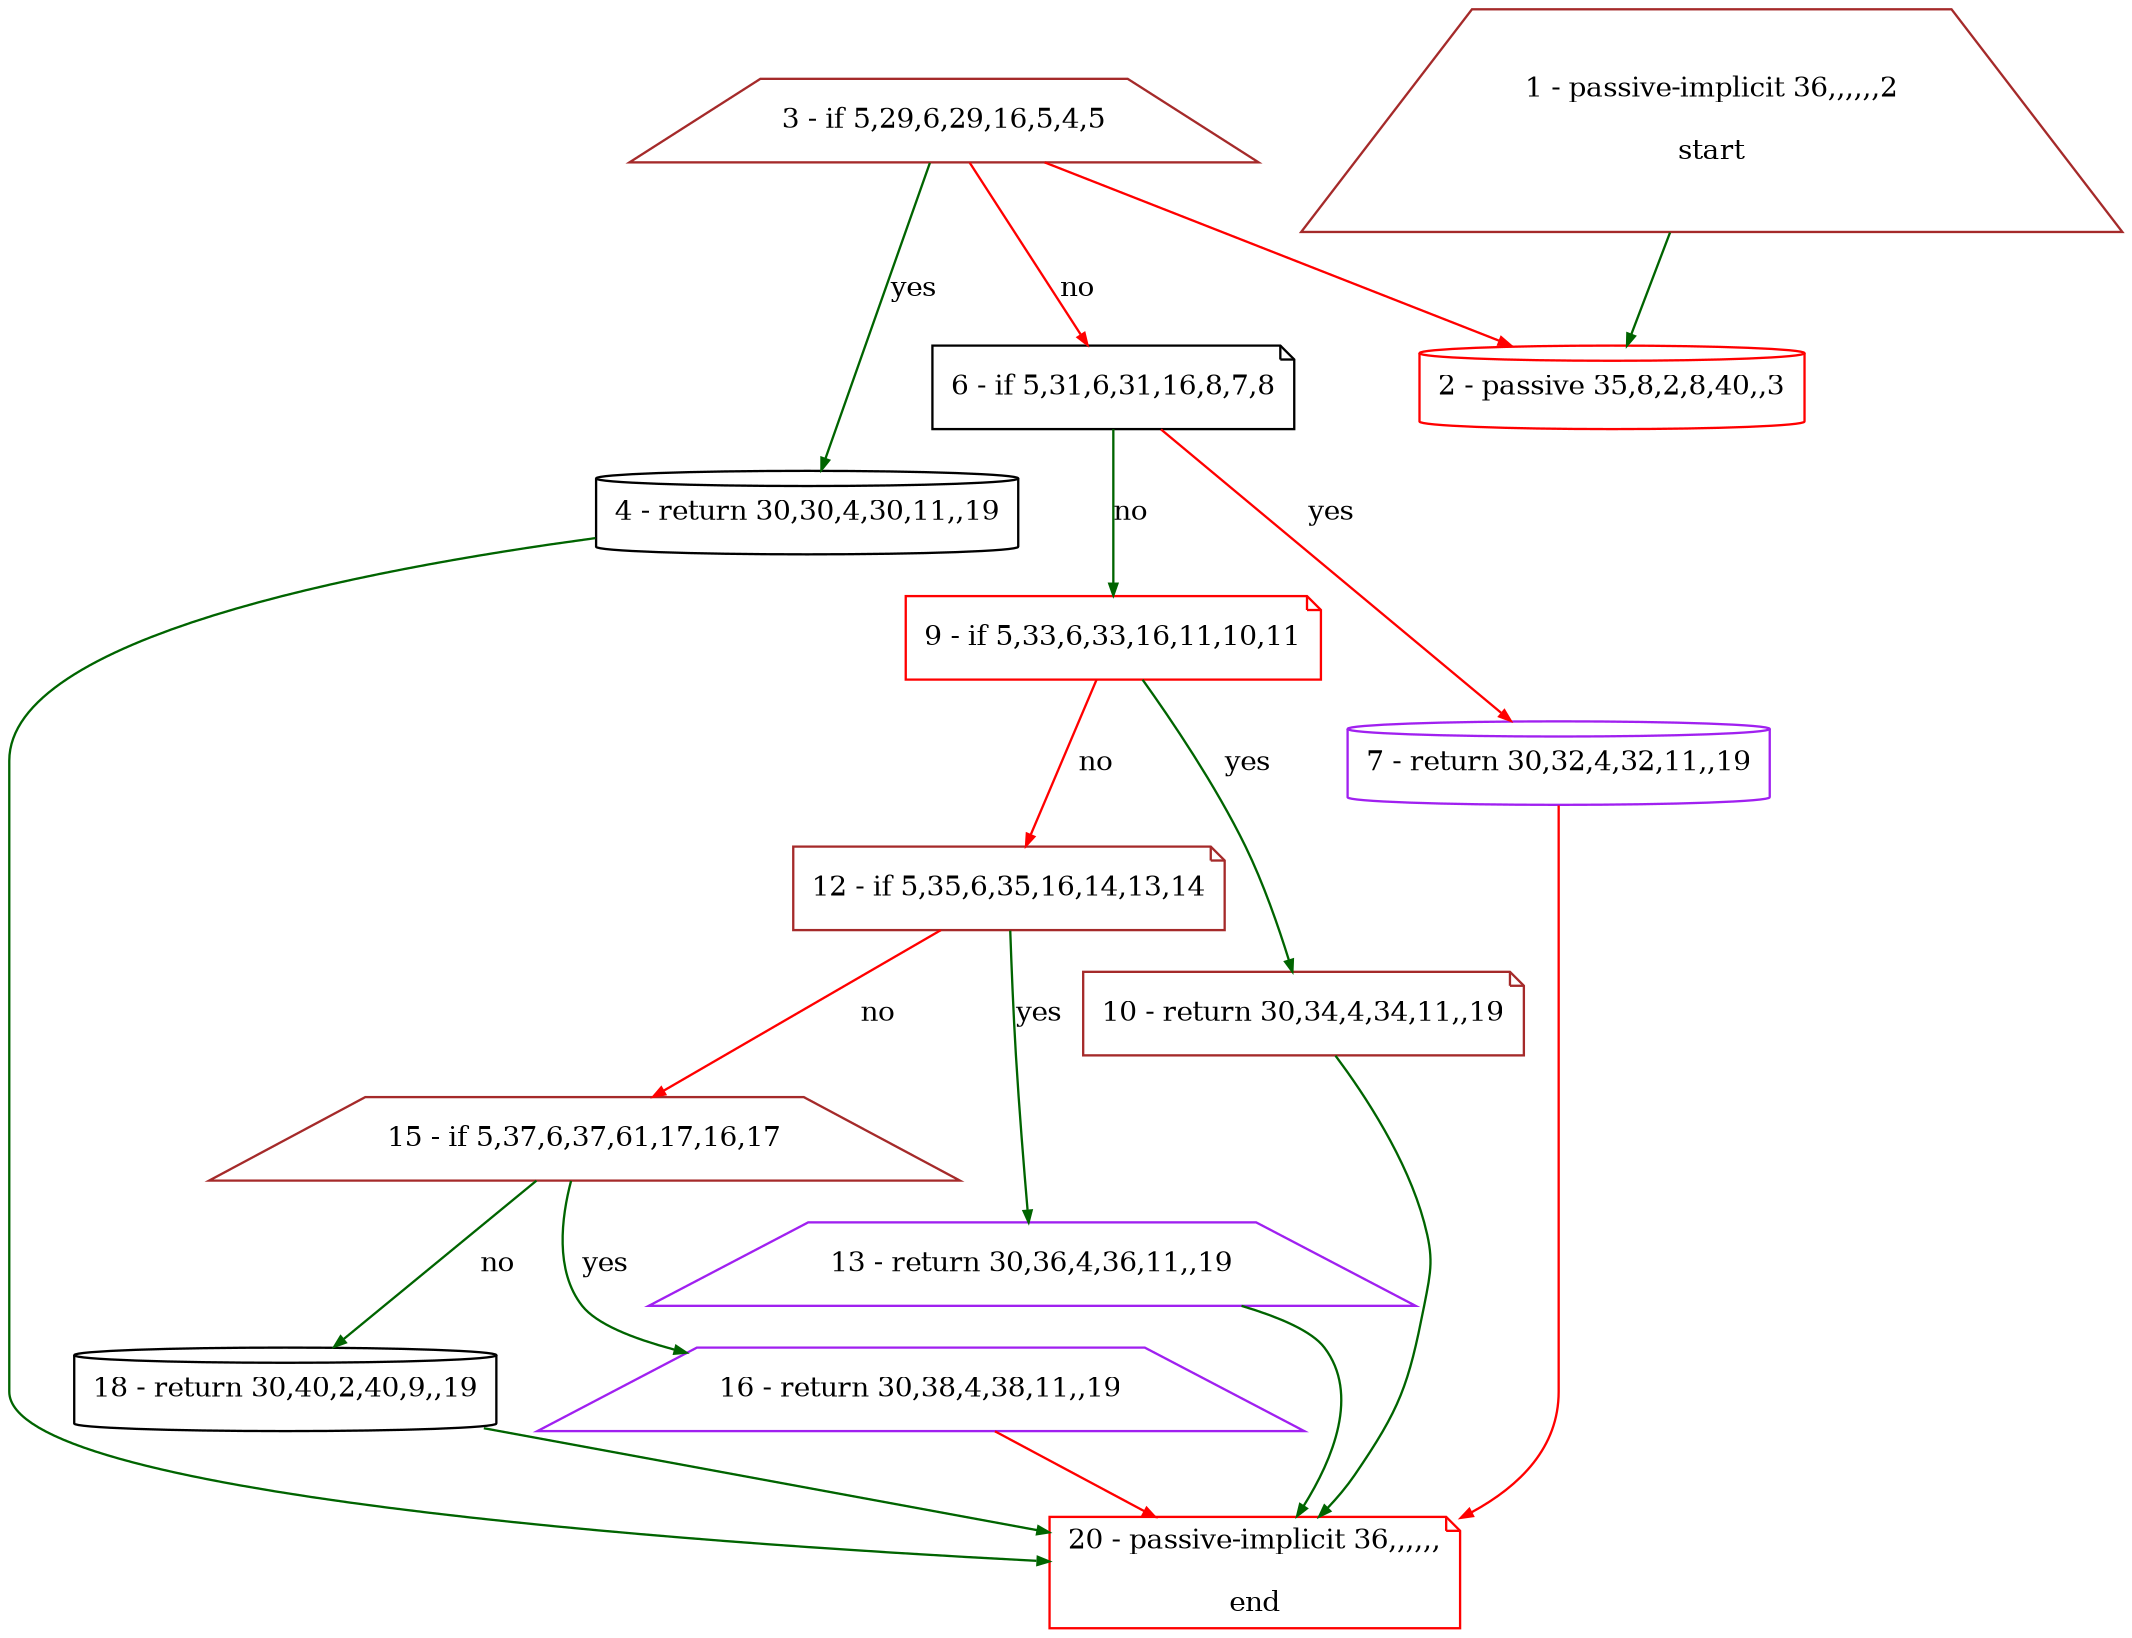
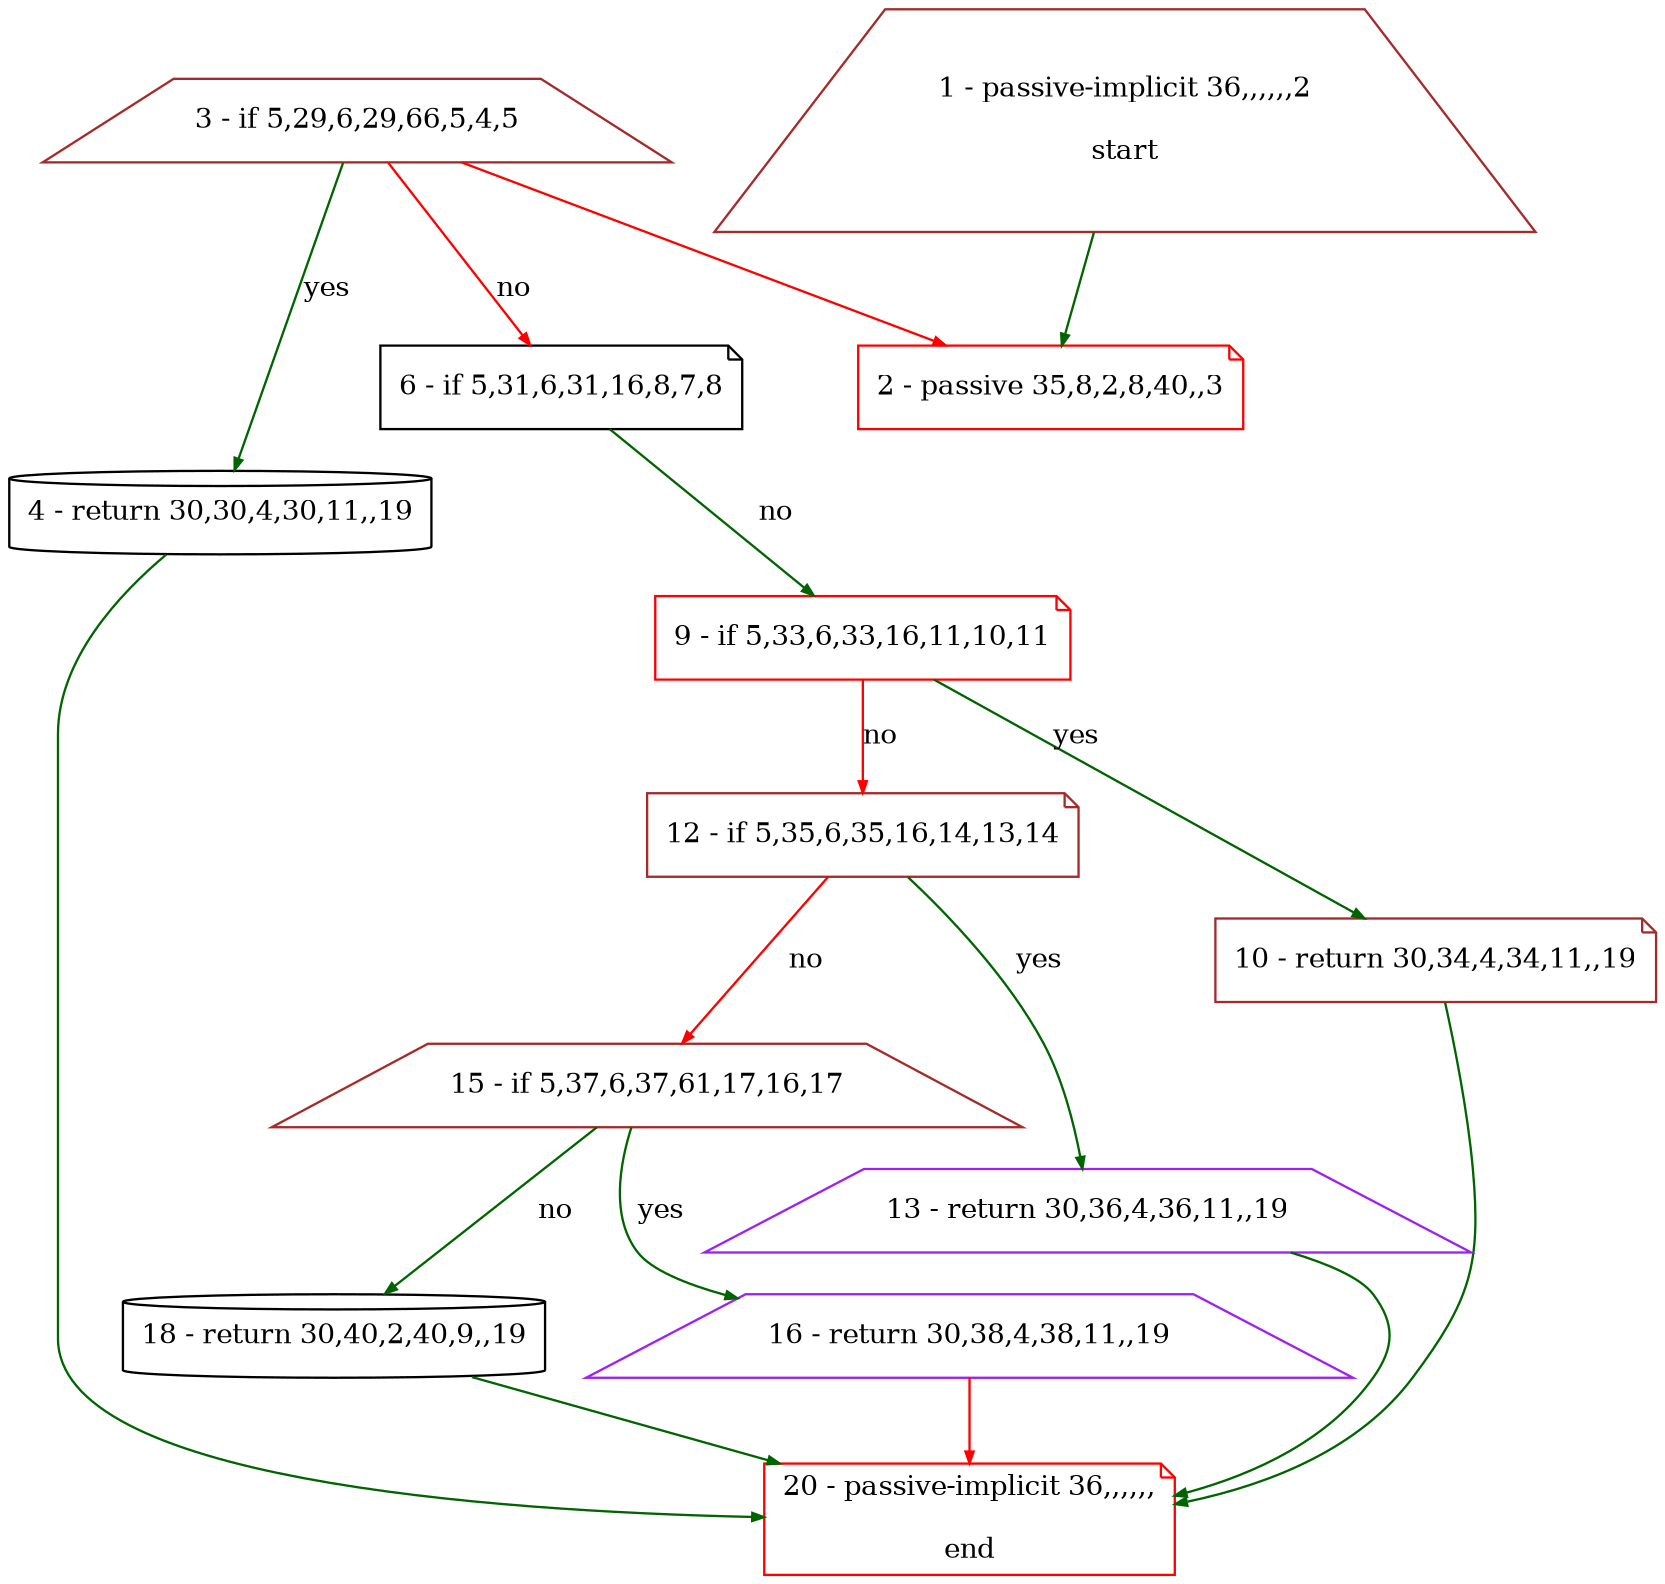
  digraph {
    bgcolor=white
    compound=true
    fillcolor="#FFFFCC"
    fontname="DejaVu Serif"
    fontsize=12
    pack=true
    packmode=clust
    style="rounded,filled"
    node [color=brown compound=true fillcolor="#ffffff" fixedsize=false fontname="DejaVu Serif" fontsize=12 node_initialized=no shape=trapezium style=filled]
    edge [arrowhead=normal arrowsize=0.5 arrowtail=none color=darkgreen compound=true dir=forward fontcolor=black fontname="DejaVu Serif" fontsize=12]
-   n1 [color=red label="2 - passive 35,8,2,8,40,,3" shape=cylinder]
-   n2 [label="3 - if 5,29,6,29,16,5,4,5"]
+   n1 [color=red label="2 - passive 35,8,2,8,40,,3" shape=note]
+   n2 [label="3 - if 5,29,6,29,66,5,4,5"]
    n3 [color=black label="4 - return 30,30,4,30,11,,19" shape=cylinder]
    n4 [color=black label="6 - if 5,31,6,31,16,8,7,8" shape=note]
    n5 [label="1 - passive-implicit 36,,,,,,2\n\nstart"]
    n6 [color=red label="20 - passive-implicit 36,,,,,,\n\nend" shape=note]
-   n7 [color=purple label="7 - return 30,32,4,32,11,,19" shape=cylinder]
    n8 [color=red label="9 - if 5,33,6,33,16,11,10,11" shape=note]
    n9 [label="10 - return 30,34,4,34,11,,19" shape=note]
    n10 [label="12 - if 5,35,6,35,16,14,13,14" shape=note]
    n11 [color=purple label="13 - return 30,36,4,36,11,,19"]
    n12 [label="15 - if 5,37,6,37,61,17,16,17"]
    n13 [color=purple label="16 - return 30,38,4,38,11,,19"]
    n14 [color=black label="18 - return 30,40,2,40,9,,19" shape=cylinder]
    n2 -> n1 [color=red]
    n2 -> n3 [label=yes]
    n2 -> n4 [color=red label=no]
    n3 -> n6
-   n4 -> n7 [color=red label=yes]
    n4 -> n8 [label=no]
    n5 -> n1
-   n7 -> n6 [color=red]
    n8 -> n9 [label=yes]
    n8 -> n10 [color=red label=no]
    n9 -> n6
    n10 -> n11 [label=yes]
    n10 -> n12 [color=red label=no]
    n11 -> n6
    n12 -> n13 [label=yes]
    n12 -> n14 [label=no]
    n13 -> n6 [color=red]
    n14 -> n6
  }
